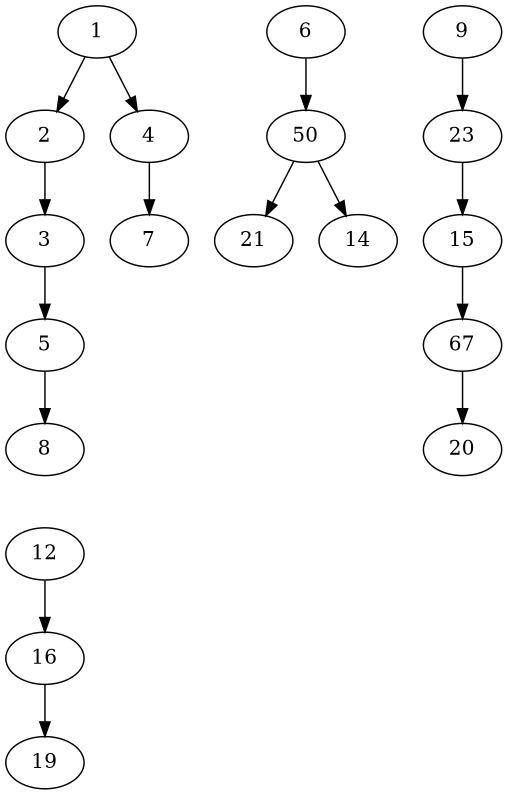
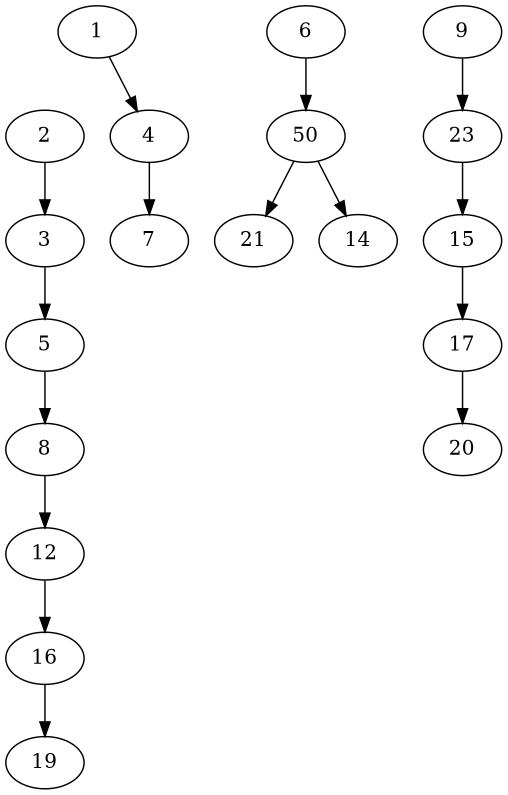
  digraph {
    1 [alpha=22.78]
    2 [alpha=23.95]
    4 [alpha=45.15]
    3 [alpha=32.18]
    7 [alpha=45.88]
    5 [alpha=21.99]
    6 [alpha=26.88]
    n8 [alpha=33.91 label=50]
    8 [alpha=31.02]
    12 [alpha=34.76]
    9 [alpha=38.45]
    n12 [alpha=45.87 label=23]
    n13 [alpha=38.02 label=21]
    14 [alpha=30.20]
    16 [alpha=31.47]
    15 [alpha=35.57]
    19 [alpha=20.69]
-   17 [alpha=26.89 label=67]
+   17 [alpha=26.89]
    20 [alpha=35.14]
-   1 -> 2
    1 -> 4
    2 -> 3
    4 -> 7
    3 -> 5
    5 -> 8
    6 -> n8
    n8 -> n13
    n8 -> 14
+   8 -> 12
    12 -> 16
    9 -> n12
    n12 -> 15
    16 -> 19
    15 -> 17
    17 -> 20
  }
